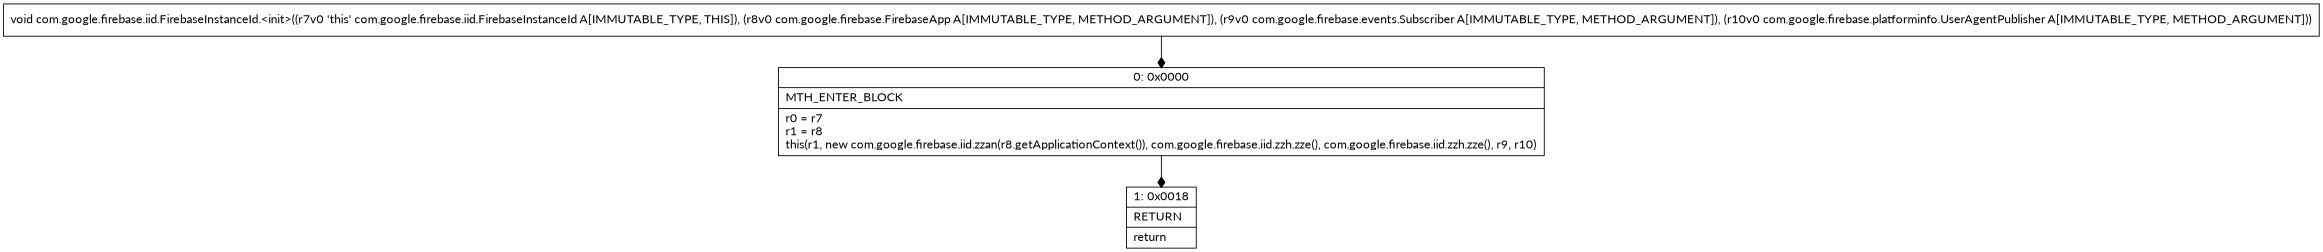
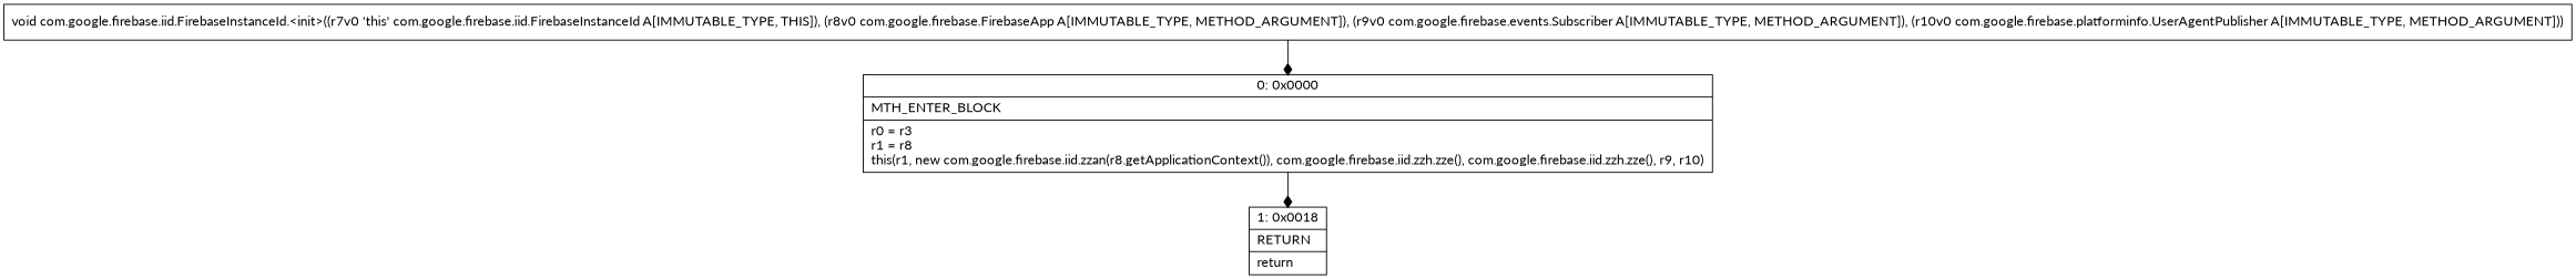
  digraph {
    fontname=Lato
    node [shape=record fontname=Lato]
    edge [arrowhead=diamond fontname=Lato]
-   n1 [label="{0\:\ 0x0000|MTH_ENTER_BLOCK\l|r0 = r7\lr1 = r8\lthis(r1, new com.google.firebase.iid.zzan(r8.getApplicationContext()), com.google.firebase.iid.zzh.zze(), com.google.firebase.iid.zzh.zze(), r9, r10)\l}"]
+   n1 [label="{0\:\ 0x0000|MTH_ENTER_BLOCK\l|r0 = r3\lr1 = r8\lthis(r1, new com.google.firebase.iid.zzan(r8.getApplicationContext()), com.google.firebase.iid.zzh.zze(), com.google.firebase.iid.zzh.zze(), r9, r10)\l}"]
    n2 [label="{1\:\ 0x0018|RETURN\l|return\l}"]
    n3 [label="{void com.google.firebase.iid.FirebaseInstanceId.\<init\>((r7v0 'this' com.google.firebase.iid.FirebaseInstanceId A[IMMUTABLE_TYPE, THIS]), (r8v0 com.google.firebase.FirebaseApp A[IMMUTABLE_TYPE, METHOD_ARGUMENT]), (r9v0 com.google.firebase.events.Subscriber A[IMMUTABLE_TYPE, METHOD_ARGUMENT]), (r10v0 com.google.firebase.platforminfo.UserAgentPublisher A[IMMUTABLE_TYPE, METHOD_ARGUMENT])) }"]
    n1 -> n2
    n3 -> n1
  }
